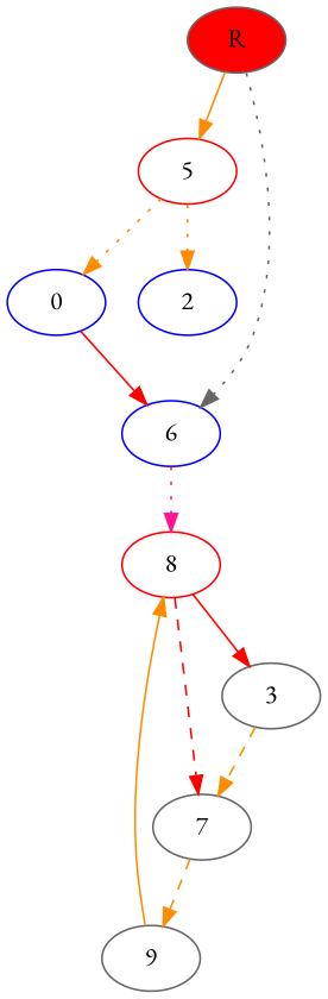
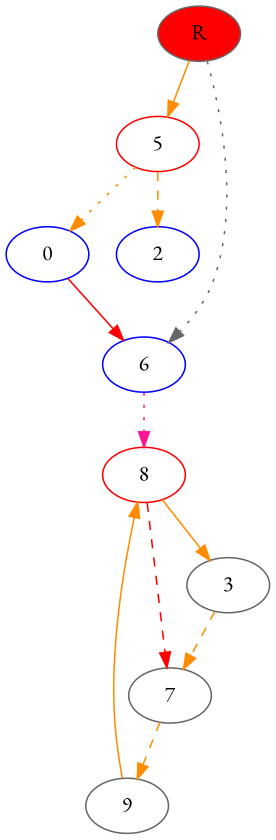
  digraph {
    fontname="EB Garamond"
    node [color=gray40 fontname="EB Garamond"]
    edge [color=darkorange fontname="EB Garamond" style=dashed]
    5 [color=red]
    n2 [color=blue label=0]
    2 [color=blue]
    7
    9
    3
    8 [color=red]
    6 [color=blue]
    R [fillcolor="#ff0000" style=filled]
    5 -> n2 [style=dotted]
-   5 -> 2 [style=dotted]
+   5 -> 2
    n2 -> 6 [color=red style=solid]
    7 -> 9
    9 -> 8 [style=solid]
    3 -> 7
    8 -> 7 [color=red]
-   8 -> 3 [color=red style=solid]
+   8 -> 3 [style=solid]
    6 -> 8 [color=deeppink style=dotted]
    R -> 5 [style=solid]
    R -> 6 [color=gray40 style=dotted]
  }
